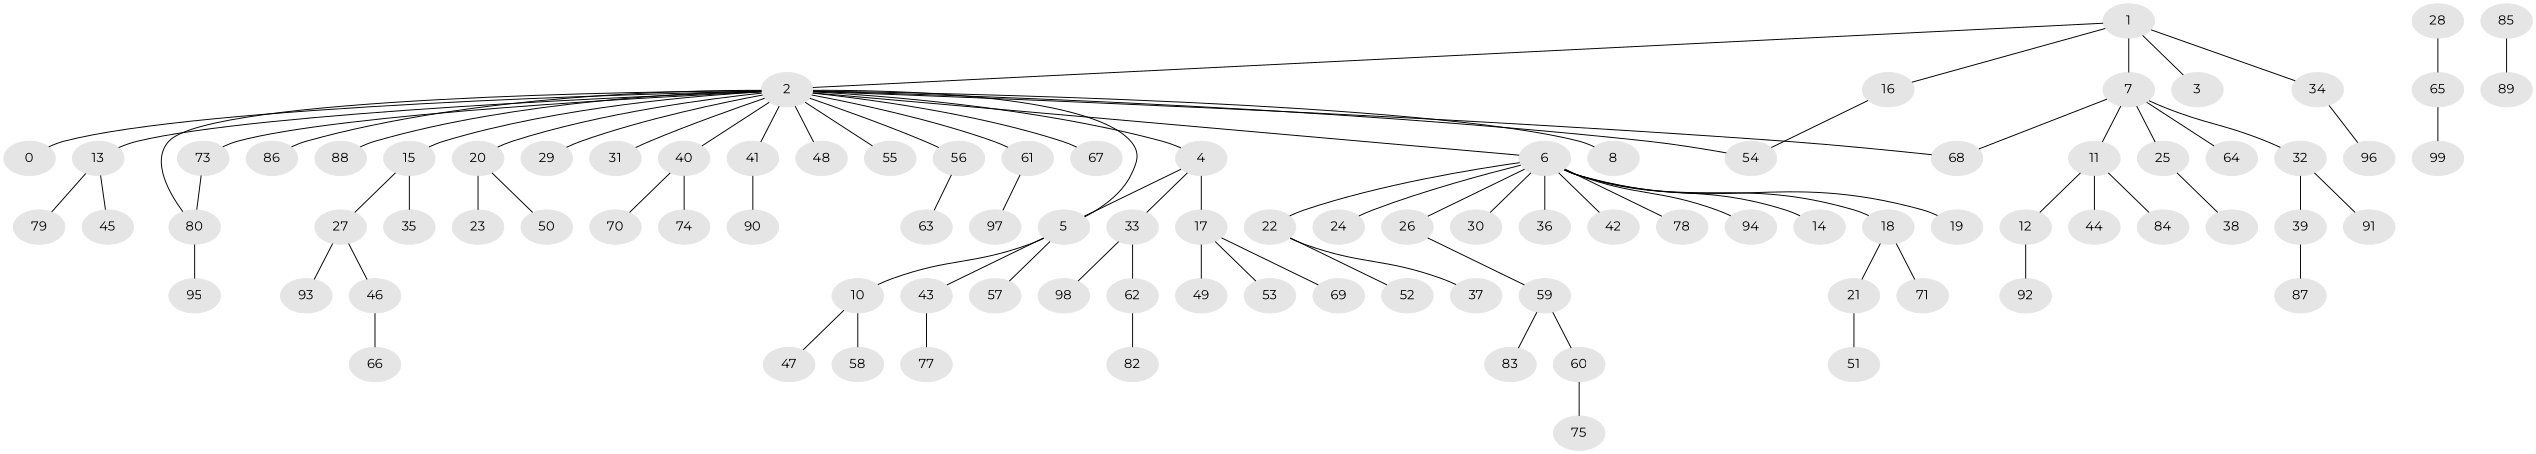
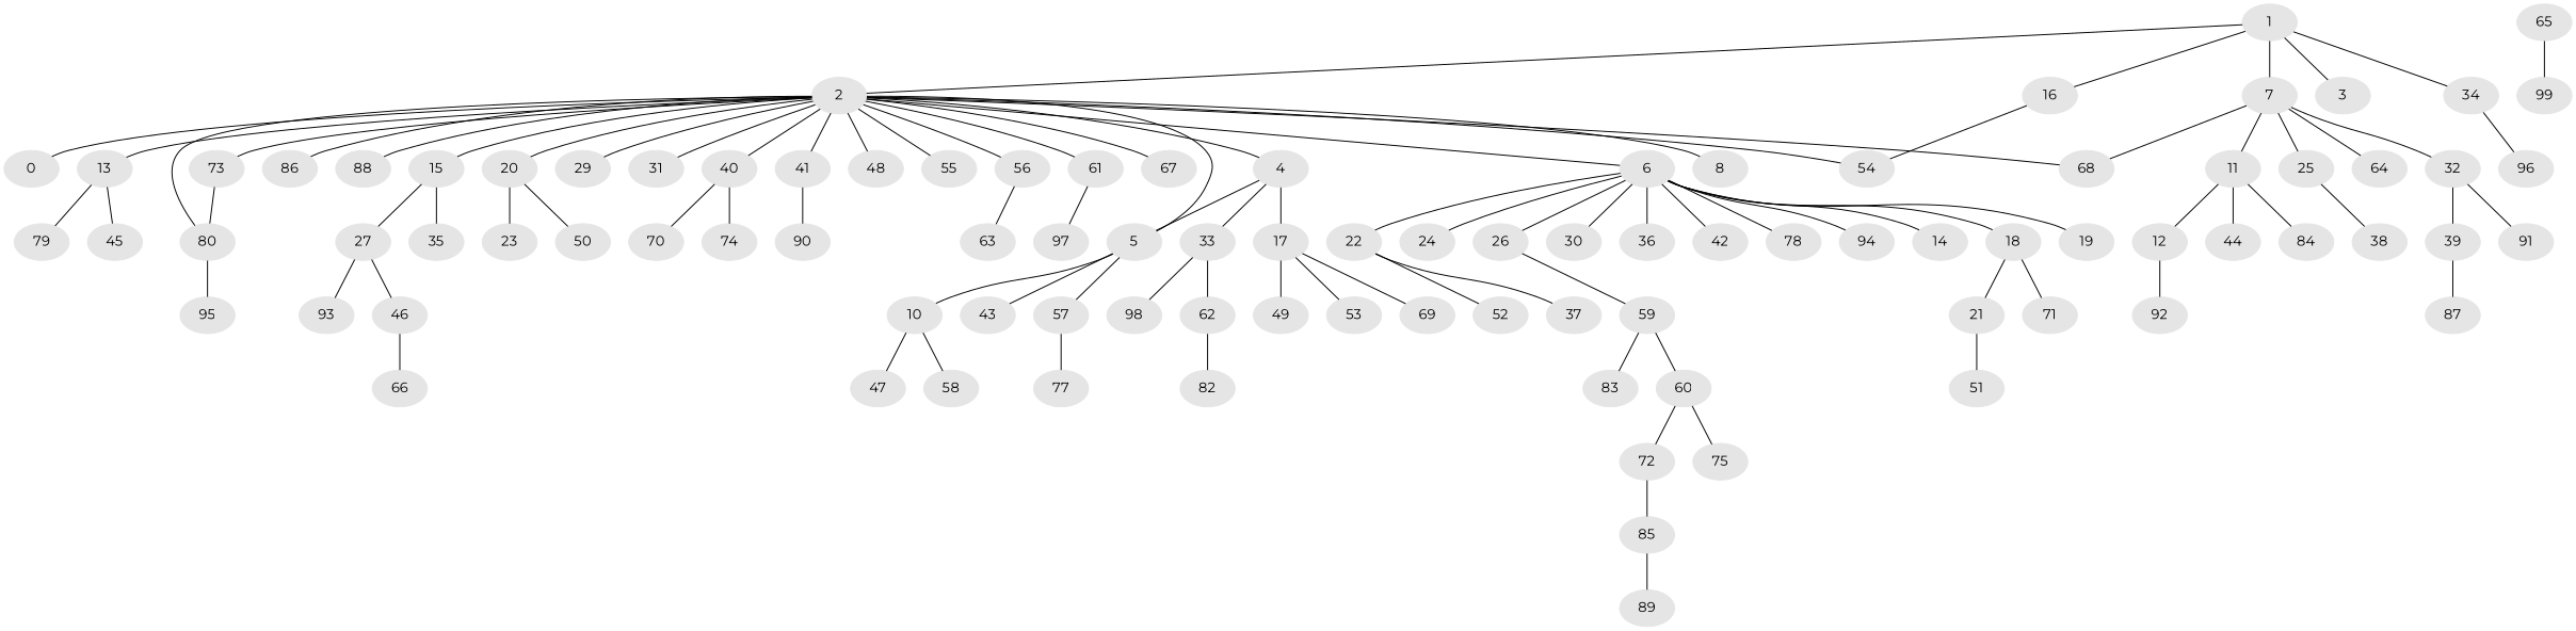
  graph {
    fontname=Montserrat
    node [color=gray90 fontname=Montserrat style=filled]
    edge [fontname=Montserrat]
    1
    2
    3
    7
    16
    34
    4
    5
    6
    8
    n11 [label=0]
    13
    15
    20
    29
    31
    40
    41
    48
    54
    55
    56
    61
    67
    68
    73
    80
    86
    88
    11
    25
    64
    32
    96
    17
    33
    10
    43
    57
    14
    18
    19
    22
    24
    26
    30
    36
    42
    78
    94
    45
    79
    35
    27
    23
    50
    70
    74
    90
    63
    97
    95
    49
    53
    69
    62
    98
    47
    58
    77
    21
    71
    37
    52
    59
    12
    44
    84
    38
    92
-   28
    65
    39
    91
    46
    93
    51
    60
    83
    66
    99
    87
    82
+   72
    75
    85
    89
    1 -- 2
    1 -- 3
    1 -- 7
    1 -- 16
    1 -- 34
    2 -- 4
    2 -- 5
    2 -- 6
    2 -- 8
    2 -- n11
    2 -- 13
    2 -- 15
    2 -- 20
    2 -- 29
    2 -- 31
    2 -- 40
    2 -- 41
    2 -- 48
    2 -- 54
    2 -- 55
    2 -- 56
    2 -- 61
    2 -- 67
    2 -- 68
    2 -- 73
    2 -- 80
    2 -- 86
    2 -- 88
    7 -- 68
    7 -- 11
    7 -- 25
    7 -- 64
    7 -- 32
    16 -- 54
    34 -- 96
    4 -- 5
    4 -- 17
    4 -- 33
    5 -- 10
    5 -- 43
    5 -- 57
    6 -- 14
    6 -- 18
    6 -- 19
    6 -- 22
    6 -- 24
    6 -- 26
    6 -- 30
    6 -- 36
    6 -- 42
    6 -- 78
    6 -- 94
    13 -- 45
    13 -- 79
    15 -- 35
    15 -- 27
    20 -- 23
    20 -- 50
    40 -- 70
    40 -- 74
    41 -- 90
    56 -- 63
    61 -- 97
    73 -- 80
    80 -- 95
    11 -- 12
    11 -- 44
    11 -- 84
    25 -- 38
    32 -- 39
    32 -- 91
    17 -- 49
    17 -- 53
    17 -- 69
    33 -- 62
    33 -- 98
    10 -- 47
    10 -- 58
-   43 -- 77
+   57 -- 77
    18 -- 21
    18 -- 71
    22 -- 37
    22 -- 52
    26 -- 59
    27 -- 46
    27 -- 93
    62 -- 82
    21 -- 51
    59 -- 60
    59 -- 83
    12 -- 92
-   28 -- 65
    65 -- 99
    39 -- 87
    46 -- 66
+   60 -- 72
    60 -- 75
+   72 -- 85
    85 -- 89
  }
